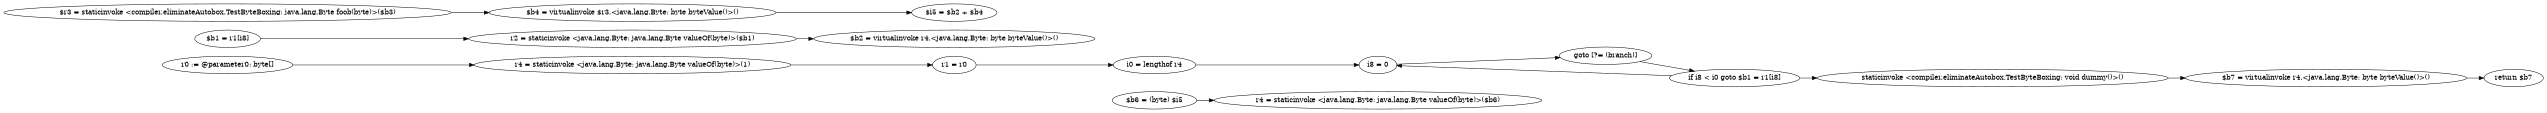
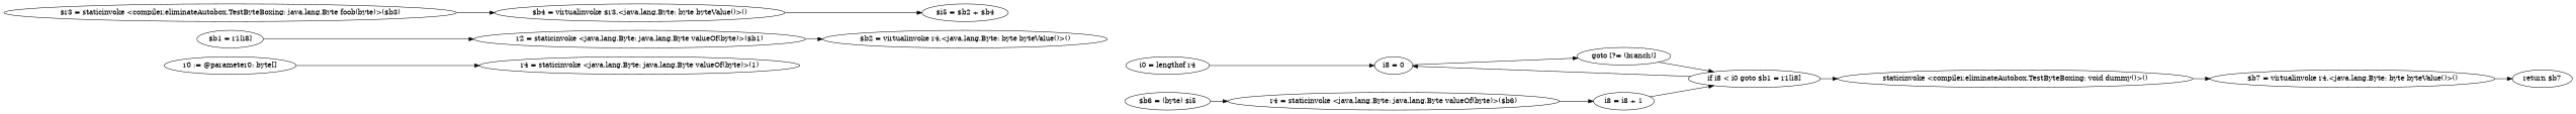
  digraph {
    rankdir=LR
    "r0 := @parameter0: byte[]"
    "r4 = staticinvoke <java.lang.Byte: java.lang.Byte valueOf(byte)>(1)"
-   "r1 = r0"
    n4 [label="i0 = lengthof r4"]
    "i8 = 0"
    "goto [?= (branch)]"
    "if i8 < i0 goto $b1 = r1[i8]"
    "staticinvoke <compiler.eliminateAutobox.TestByteBoxing: void dummy()>()"
    "$b1 = r1[i8]"
    "r2 = staticinvoke <java.lang.Byte: java.lang.Byte valueOf(byte)>($b1)"
    "$b2 = virtualinvoke r4.<java.lang.Byte: byte byteValue()>()"
    "$r3 = staticinvoke <compiler.eliminateAutobox.TestByteBoxing: java.lang.Byte foob(byte)>($b3)"
    "$b4 = virtualinvoke $r3.<java.lang.Byte: byte byteValue()>()"
    "$i5 = $b2 + $b4"
    "$b6 = (byte) $i5"
    "r4 = staticinvoke <java.lang.Byte: java.lang.Byte valueOf(byte)>($b6)"
+   "i8 = i8 + 1"
    "$b7 = virtualinvoke r4.<java.lang.Byte: byte byteValue()>()"
    "return $b7"
    "r0 := @parameter0: byte[]" -> "r4 = staticinvoke <java.lang.Byte: java.lang.Byte valueOf(byte)>(1)"
-   "r4 = staticinvoke <java.lang.Byte: java.lang.Byte valueOf(byte)>(1)" -> "r1 = r0"
-   "r1 = r0" -> n4
    n4 -> "i8 = 0"
    "i8 = 0" -> "goto [?= (branch)]"
    "goto [?= (branch)]" -> "if i8 < i0 goto $b1 = r1[i8]"
    "if i8 < i0 goto $b1 = r1[i8]" -> "i8 = 0"
    "if i8 < i0 goto $b1 = r1[i8]" -> "staticinvoke <compiler.eliminateAutobox.TestByteBoxing: void dummy()>()"
    "staticinvoke <compiler.eliminateAutobox.TestByteBoxing: void dummy()>()" -> "$b7 = virtualinvoke r4.<java.lang.Byte: byte byteValue()>()"
    "$b1 = r1[i8]" -> "r2 = staticinvoke <java.lang.Byte: java.lang.Byte valueOf(byte)>($b1)"
    "r2 = staticinvoke <java.lang.Byte: java.lang.Byte valueOf(byte)>($b1)" -> "$b2 = virtualinvoke r4.<java.lang.Byte: byte byteValue()>()"
    "$r3 = staticinvoke <compiler.eliminateAutobox.TestByteBoxing: java.lang.Byte foob(byte)>($b3)" -> "$b4 = virtualinvoke $r3.<java.lang.Byte: byte byteValue()>()"
    "$b4 = virtualinvoke $r3.<java.lang.Byte: byte byteValue()>()" -> "$i5 = $b2 + $b4"
    "$b6 = (byte) $i5" -> "r4 = staticinvoke <java.lang.Byte: java.lang.Byte valueOf(byte)>($b6)"
+   "r4 = staticinvoke <java.lang.Byte: java.lang.Byte valueOf(byte)>($b6)" -> "i8 = i8 + 1"
+   "i8 = i8 + 1" -> "if i8 < i0 goto $b1 = r1[i8]"
    "$b7 = virtualinvoke r4.<java.lang.Byte: byte byteValue()>()" -> "return $b7"
  }
